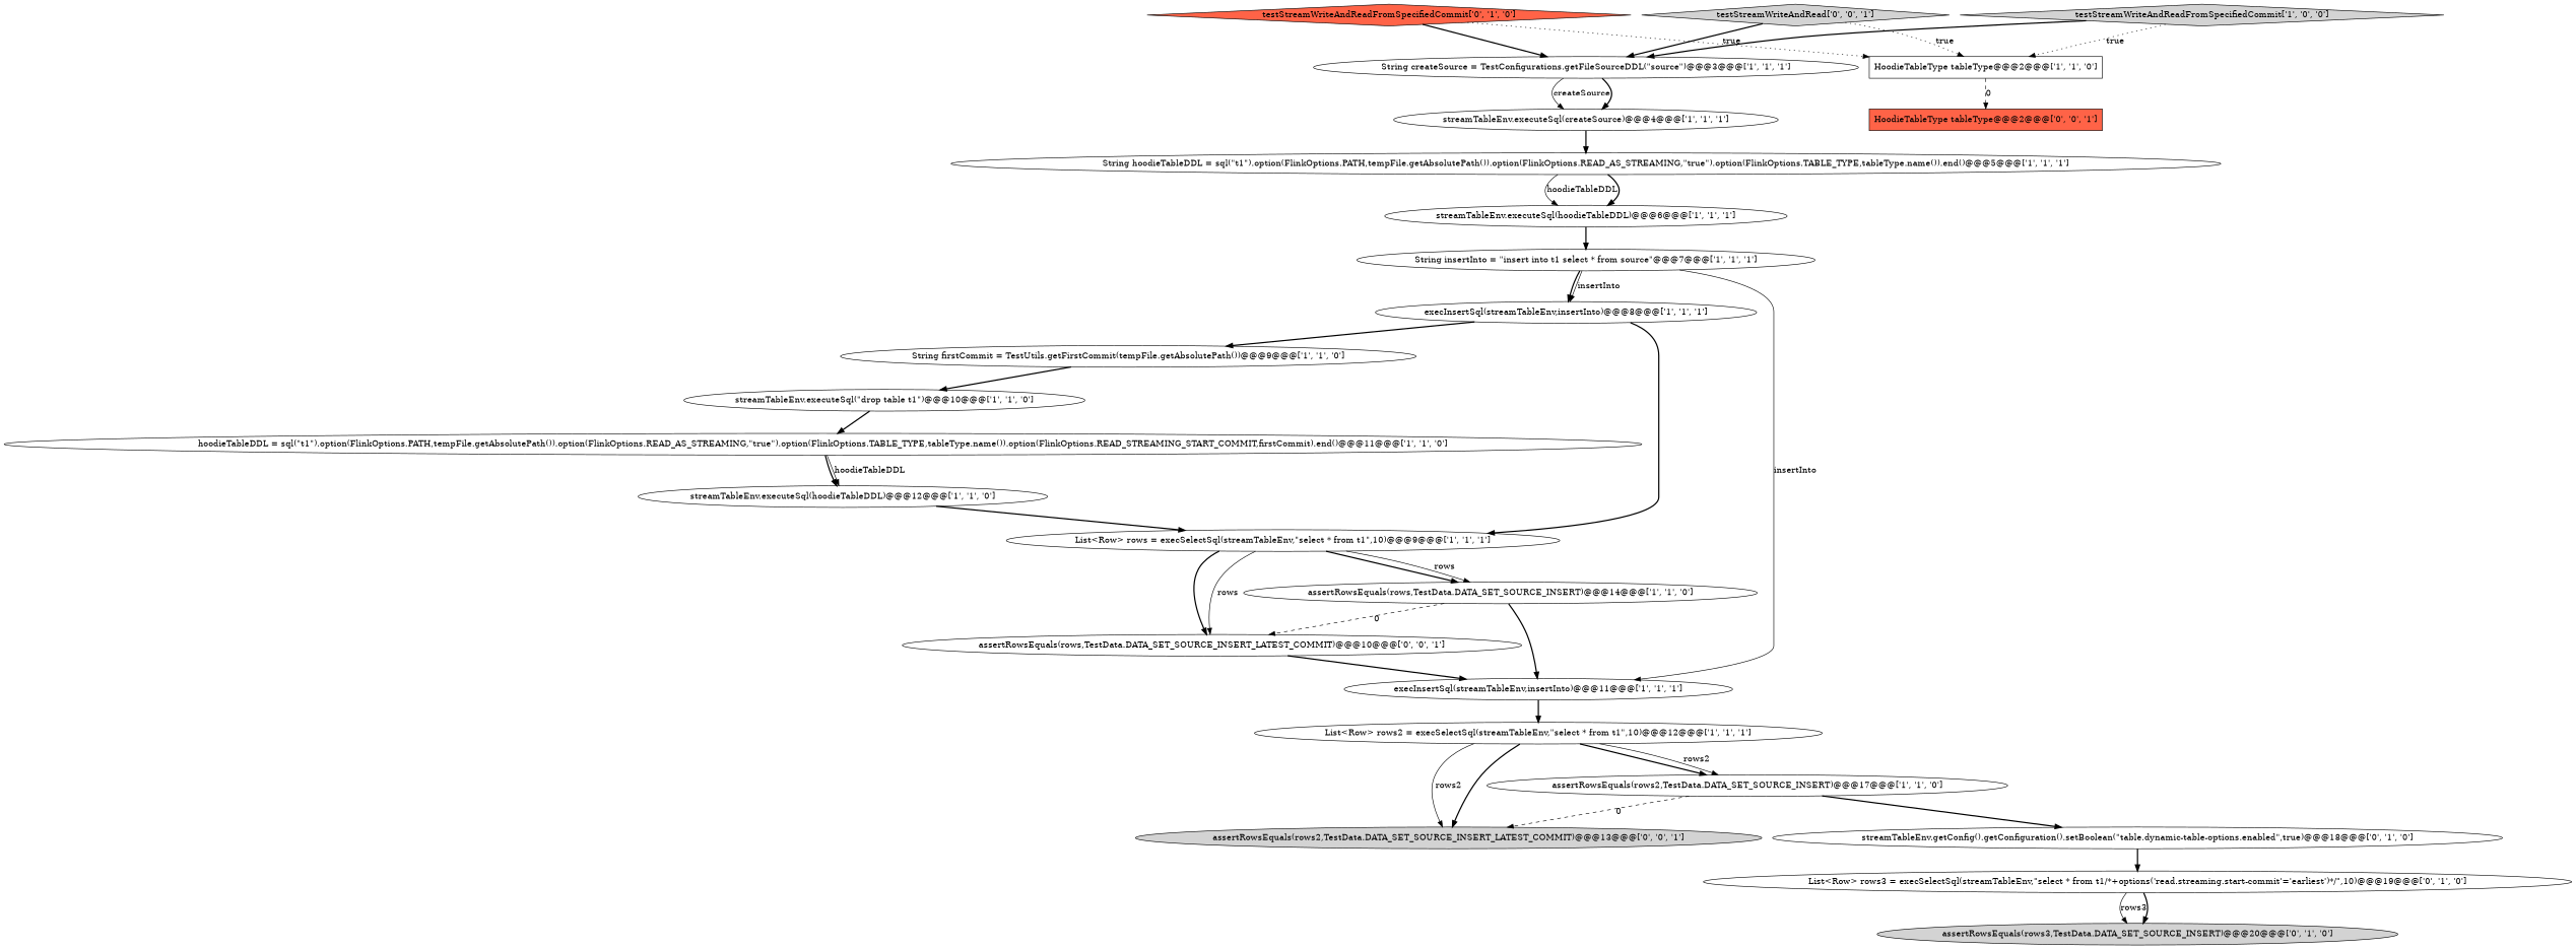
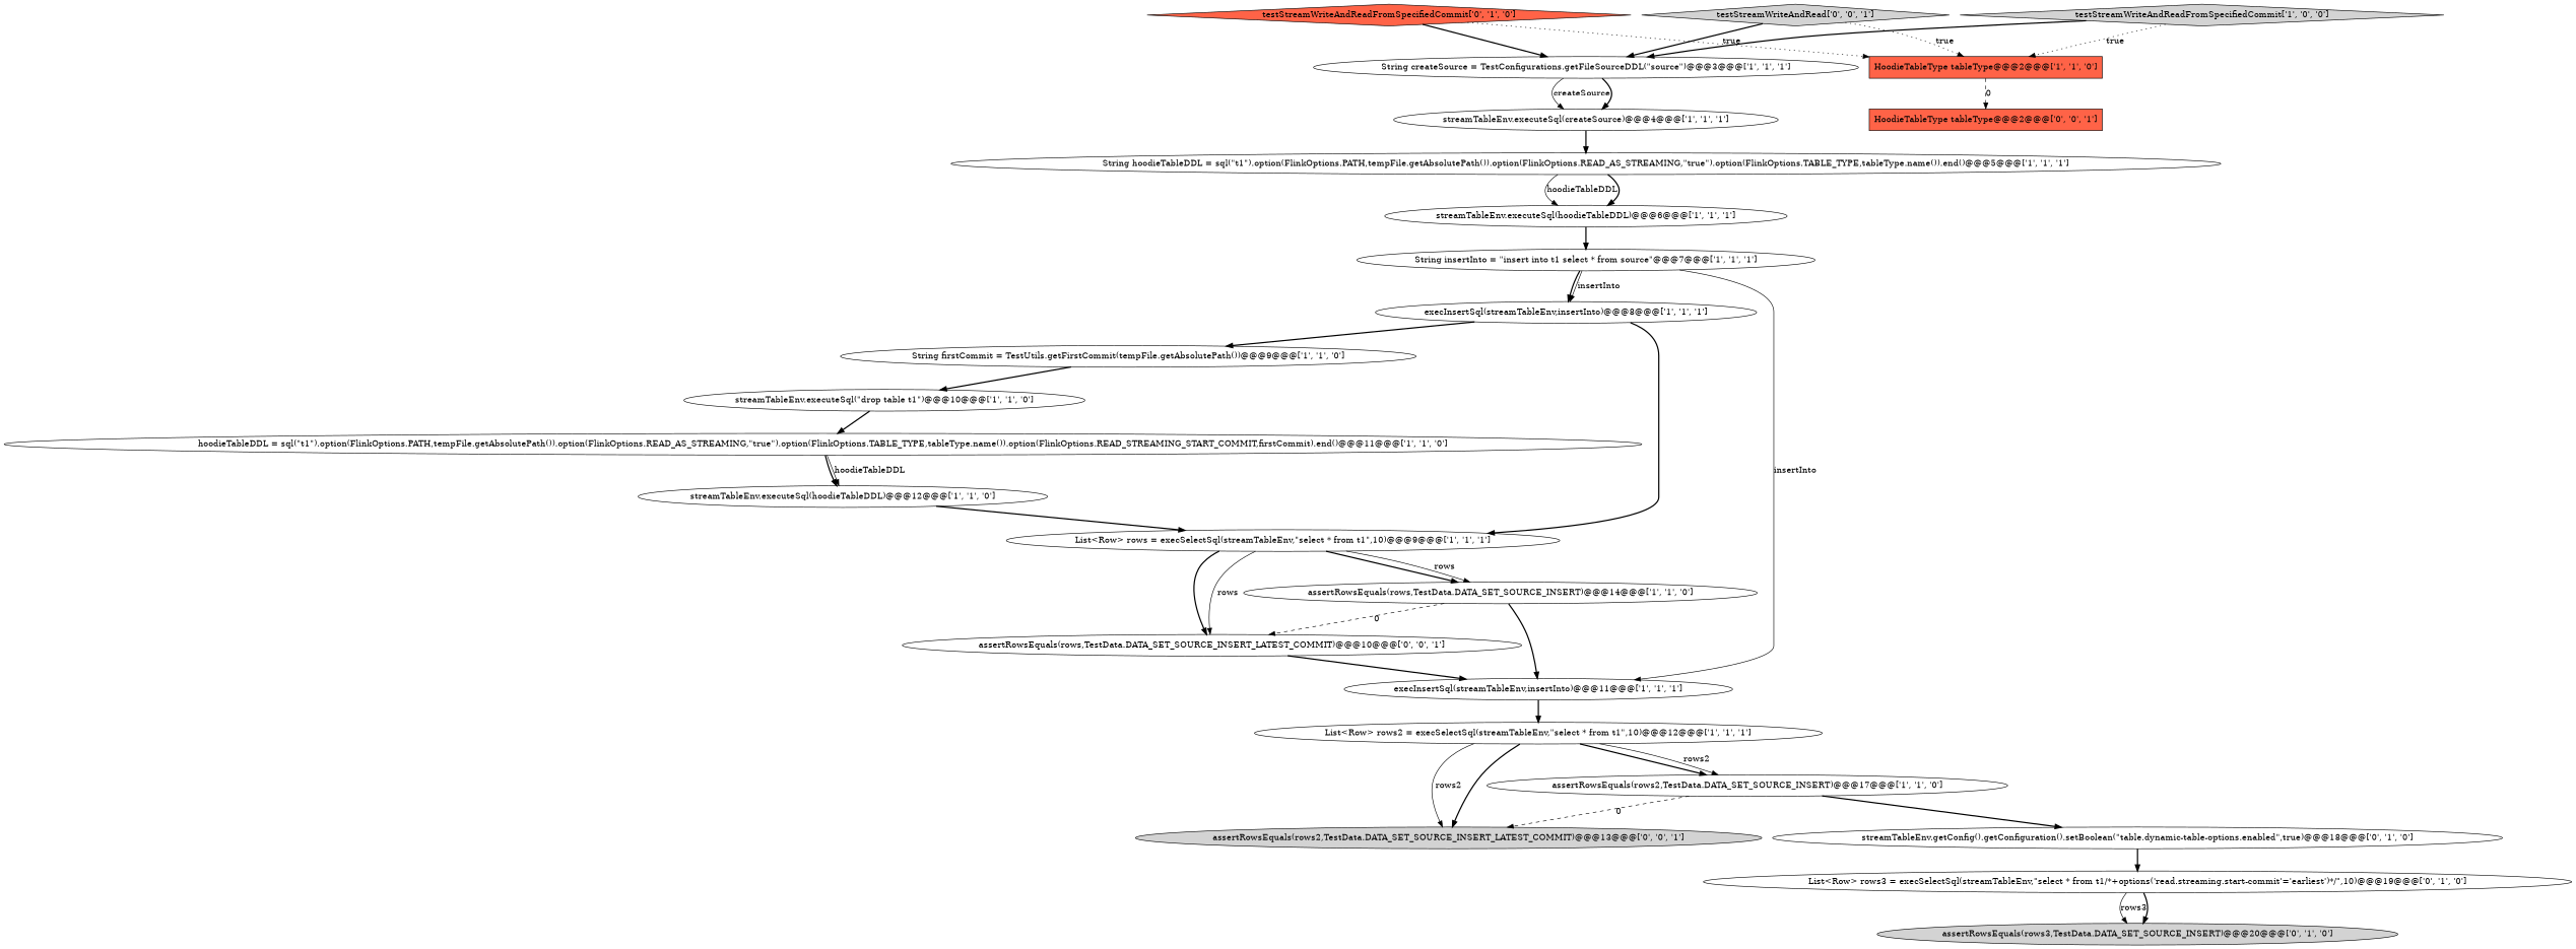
  digraph {
    node [fillcolor=white shape=ellipse style=filled]
    edge [style=bold]
    n1 [label="List<Row> rows2 = execSelectSql(streamTableEnv,\"select * from t1\",10)@@@12@@@['1', '1', '1']"]
    n2 [label="assertRowsEquals(rows2,TestData.DATA_SET_SOURCE_INSERT)@@@17@@@['1', '1', '0']"]
    n3 [fillcolor=lightgray label="assertRowsEquals(rows2,TestData.DATA_SET_SOURCE_INSERT_LATEST_COMMIT)@@@13@@@['0', '0', '1']"]
    n4 [label="streamTableEnv.getConfig().getConfiguration().setBoolean(\"table.dynamic-table-options.enabled\",true)@@@18@@@['0', '1', '0']"]
    n5 [fillcolor=tomato label="testStreamWriteAndReadFromSpecifiedCommit['0', '1', '0']" shape=diamond]
    n6 [label="String createSource = TestConfigurations.getFileSourceDDL(\"source\")@@@3@@@['1', '1', '1']"]
-   n7 [label="HoodieTableType tableType@@@2@@@['1', '1', '0']" shape=box]
+   n7 [fillcolor=tomato label="HoodieTableType tableType@@@2@@@['1', '1', '0']" shape=box]
    n8 [label="streamTableEnv.executeSql(createSource)@@@4@@@['1', '1', '1']"]
    n9 [fillcolor=tomato label="HoodieTableType tableType@@@2@@@['0', '0', '1']" shape=box]
    n10 [label="assertRowsEquals(rows,TestData.DATA_SET_SOURCE_INSERT_LATEST_COMMIT)@@@10@@@['0', '0', '1']"]
    n11 [label="execInsertSql(streamTableEnv,insertInto)@@@11@@@['1', '1', '1']"]
    n12 [label="streamTableEnv.executeSql(hoodieTableDDL)@@@12@@@['1', '1', '0']"]
    n13 [label="List<Row> rows = execSelectSql(streamTableEnv,\"select * from t1\",10)@@@9@@@['1', '1', '1']"]
    n14 [label="assertRowsEquals(rows,TestData.DATA_SET_SOURCE_INSERT)@@@14@@@['1', '1', '0']"]
    n15 [label="String hoodieTableDDL = sql(\"t1\").option(FlinkOptions.PATH,tempFile.getAbsolutePath()).option(FlinkOptions.READ_AS_STREAMING,\"true\").option(FlinkOptions.TABLE_TYPE,tableType.name()).end()@@@5@@@['1', '1', '1']"]
    n16 [label="String insertInto = \"insert into t1 select * from source\"@@@7@@@['1', '1', '1']"]
    n17 [label="execInsertSql(streamTableEnv,insertInto)@@@8@@@['1', '1', '1']"]
    n18 [label="String firstCommit = TestUtils.getFirstCommit(tempFile.getAbsolutePath())@@@9@@@['1', '1', '0']"]
    n19 [label="streamTableEnv.executeSql(hoodieTableDDL)@@@6@@@['1', '1', '1']"]
    n20 [fillcolor=lightgray label="testStreamWriteAndRead['0', '0', '1']" shape=diamond]
    n21 [label="List<Row> rows3 = execSelectSql(streamTableEnv,\"select * from t1/*+options('read.streaming.start-commit'='earliest')*/\",10)@@@19@@@['0', '1', '0']"]
    n22 [fillcolor=lightgray label="testStreamWriteAndReadFromSpecifiedCommit['1', '0', '0']" shape=diamond]
    n23 [fillcolor=lightgray label="assertRowsEquals(rows3,TestData.DATA_SET_SOURCE_INSERT)@@@20@@@['0', '1', '0']"]
    n24 [label="streamTableEnv.executeSql(\"drop table t1\")@@@10@@@['1', '1', '0']"]
    n25 [label="hoodieTableDDL = sql(\"t1\").option(FlinkOptions.PATH,tempFile.getAbsolutePath()).option(FlinkOptions.READ_AS_STREAMING,\"true\").option(FlinkOptions.TABLE_TYPE,tableType.name()).option(FlinkOptions.READ_STREAMING_START_COMMIT,firstCommit).end()@@@11@@@['1', '1', '0']"]
    n1 -> n2
    n1 -> n2 [label=rows2 style=solid]
    n1 -> n3 [label=rows2 style=solid]
    n1 -> n3
    n2 -> n3 [label=0 style=dashed]
    n2 -> n4
    n4 -> n21
    n5 -> n6
    n5 -> n7 [label=true style=dotted]
    n6 -> n8 [label=createSource style=solid]
    n6 -> n8
    n7 -> n9 [label=0 style=dashed]
    n8 -> n15
    n10 -> n11
    n11 -> n1
    n12 -> n13
    n13 -> n10
    n13 -> n10 [label=rows style=solid]
    n13 -> n14
    n13 -> n14 [label=rows style=solid]
    n14 -> n10 [label=0 style=dashed]
    n14 -> n11
    n15 -> n19 [label=hoodieTableDDL style=solid]
    n15 -> n19
    n16 -> n11 [label=insertInto style=solid]
    n16 -> n17
    n16 -> n17 [label=insertInto style=solid]
    n17 -> n13
    n17 -> n18
    n18 -> n24
    n19 -> n16
    n20 -> n6
    n20 -> n7 [label=true style=dotted]
    n21 -> n23 [label=rows3 style=solid]
    n21 -> n23
    n22 -> n6
    n22 -> n7 [label=true style=dotted]
    n24 -> n25
    n25 -> n12
    n25 -> n12 [label=hoodieTableDDL style=solid]
  }
